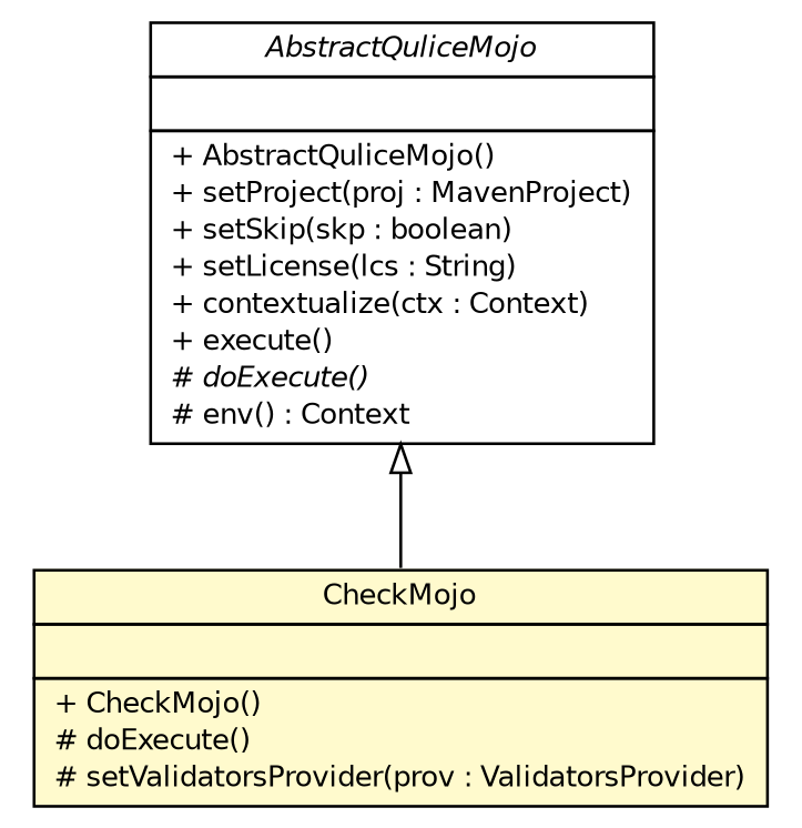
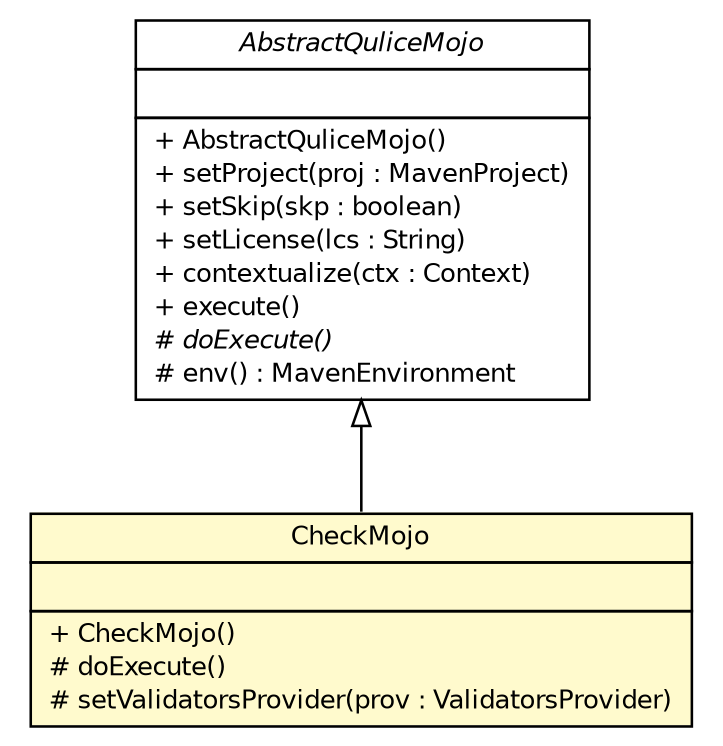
  digraph {
    nodesep=0.25
    ranksep=0.5
    node [fontcolor=black fontname=Helvetica fontsize=10.0 shape=plaintext]
    n1 [label=<<table title="com.qulice.maven.CheckMojo" border="0" cellborder="1" cellspacing="0" cellpadding="2" port="p" bgcolor="lemonChiffon" href="./CheckMojo.html"> 		<tr><td><table border="0" cellspacing="0" cellpadding="1"> <tr><td align="center" balign="center"> CheckMojo </td></tr> 		</table></td></tr> 		<tr><td><table border="0" cellspacing="0" cellpadding="1"> <tr><td align="left" balign="left">  </td></tr> 		</table></td></tr> 		<tr><td><table border="0" cellspacing="0" cellpadding="1"> <tr><td align="left" balign="left"> + CheckMojo() </td></tr> <tr><td align="left" balign="left"> # doExecute() </td></tr> <tr><td align="left" balign="left"> # setValidatorsProvider(prov : ValidatorsProvider) </td></tr> 		</table></td></tr> 		</table>>]
-   n2 [label=<<table title="com.qulice.maven.AbstractQuliceMojo" border="0" cellborder="1" cellspacing="0" cellpadding="2" port="p" href="./AbstractQuliceMojo.html"> 		<tr><td><table border="0" cellspacing="0" cellpadding="1"> <tr><td align="center" balign="center"><font face="Helvetica-Oblique"> AbstractQuliceMojo </font></td></tr> 		</table></td></tr> 		<tr><td><table border="0" cellspacing="0" cellpadding="1"> <tr><td align="left" balign="left">  </td></tr> 		</table></td></tr> 		<tr><td><table border="0" cellspacing="0" cellpadding="1"> <tr><td align="left" balign="left"> + AbstractQuliceMojo() </td></tr> <tr><td align="left" balign="left"> + setProject(proj : MavenProject) </td></tr> <tr><td align="left" balign="left"> + setSkip(skp : boolean) </td></tr> <tr><td align="left" balign="left"> + setLicense(lcs : String) </td></tr> <tr><td align="left" balign="left"> + contextualize(ctx : Context) </td></tr> <tr><td align="left" balign="left"> + execute() </td></tr> <tr><td align="left" balign="left"><font face="Helvetica-Oblique" point-size="10.0"> # doExecute() </font></td></tr> <tr><td align="left" balign="left"> # env() : Context </td></tr> 		</table></td></tr> 		</table>>]
+   n2 [label=<<table title="com.qulice.maven.AbstractQuliceMojo" border="0" cellborder="1" cellspacing="0" cellpadding="2" port="p" href="./AbstractQuliceMojo.html"> 		<tr><td><table border="0" cellspacing="0" cellpadding="1"> <tr><td align="center" balign="center"><font face="Helvetica-Oblique"> AbstractQuliceMojo </font></td></tr> 		</table></td></tr> 		<tr><td><table border="0" cellspacing="0" cellpadding="1"> <tr><td align="left" balign="left">  </td></tr> 		</table></td></tr> 		<tr><td><table border="0" cellspacing="0" cellpadding="1"> <tr><td align="left" balign="left"> + AbstractQuliceMojo() </td></tr> <tr><td align="left" balign="left"> + setProject(proj : MavenProject) </td></tr> <tr><td align="left" balign="left"> + setSkip(skp : boolean) </td></tr> <tr><td align="left" balign="left"> + setLicense(lcs : String) </td></tr> <tr><td align="left" balign="left"> + contextualize(ctx : Context) </td></tr> <tr><td align="left" balign="left"> + execute() </td></tr> <tr><td align="left" balign="left"><font face="Helvetica-Oblique" point-size="10.0"> # doExecute() </font></td></tr> <tr><td align="left" balign="left"> # env() : MavenEnvironment </td></tr> 		</table></td></tr> 		</table>>]
    n2 -> n1 [arrowtail=empty dir=back fontname=Helvetica fontsize=10 headport=p labelfontname=Helvetica labelfontsize=10 tailport=p]
  }
